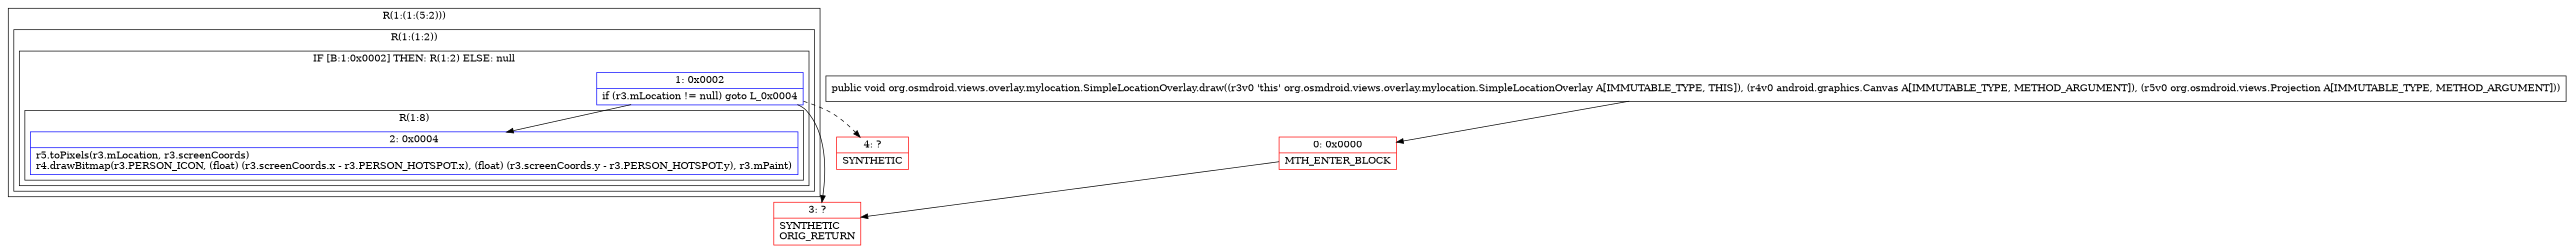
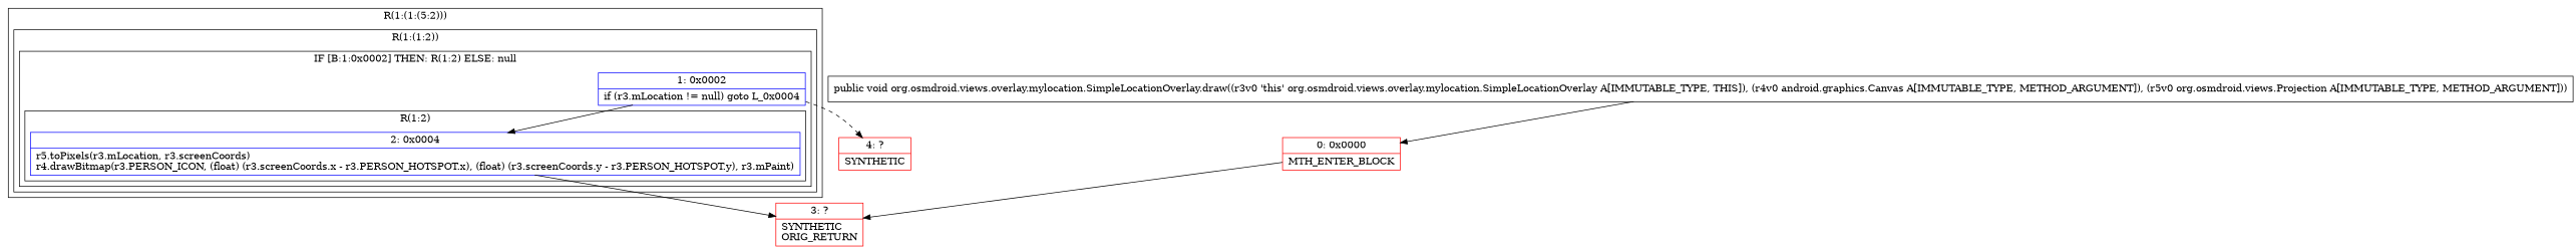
  digraph {
    node [color=red shape=record]
    n1 [color=blue label="{2\:\ 0x0004|r5.toPixels(r3.mLocation, r3.screenCoords)\lr4.drawBitmap(r3.PERSON_ICON, (float) (r3.screenCoords.x \- r3.PERSON_HOTSPOT.x), (float) (r3.screenCoords.y \- r3.PERSON_HOTSPOT.y), r3.mPaint)\l}"]
    n2 [color=blue label="{1\:\ 0x0002|if (r3.mLocation != null) goto L_0x0004\l}"]
    n3 [label="{3\:\ ?|SYNTHETIC\lORIG_RETURN\l}"]
    n4 [label="{4\:\ ?|SYNTHETIC\l}"]
    n5 [label="{0\:\ 0x0000|MTH_ENTER_BLOCK\l}"]
    n6 [label="{public void org.osmdroid.views.overlay.mylocation.SimpleLocationOverlay.draw((r3v0 'this' org.osmdroid.views.overlay.mylocation.SimpleLocationOverlay A[IMMUTABLE_TYPE, THIS]), (r4v0 android.graphics.Canvas A[IMMUTABLE_TYPE, METHOD_ARGUMENT]), (r5v0 org.osmdroid.views.Projection A[IMMUTABLE_TYPE, METHOD_ARGUMENT])) }" color=""]
    subgraph cluster_1 {
      label="R(1:(1:(5:2)))"
      subgraph cluster_2 {
        label="R(1:(1:2))"
        subgraph cluster_3 {
          label="IF [B:1:0x0002] THEN: R(1:2) ELSE: null"
          n2
          subgraph cluster_4 {
-           label="R(1:8)"
+           label="R(1:2)"
            n1
          }
        }
      }
    }
-   n2 -> n3
+   n1 -> n3
    n2 -> n1
    n2 -> n4 [style=dashed]
    n5 -> n3
    n6 -> n5
  }
